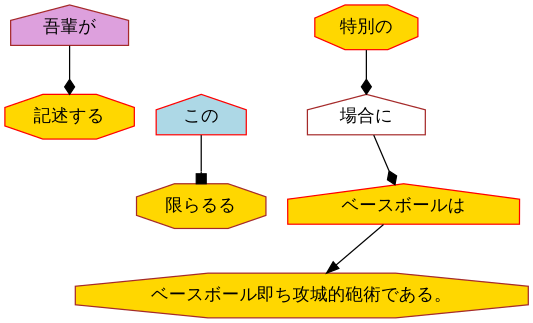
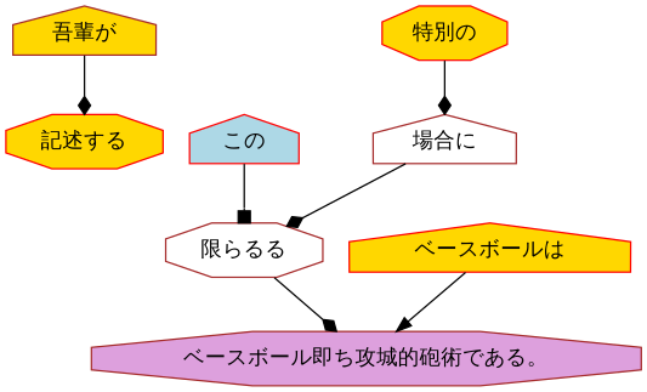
  digraph {
    node [color=red fillcolor=gold shape=octagon style=filled]
    edge [arrowhead=diamond]
    n1 [label="記述する"]
-   n2 [color=brown fillcolor=plum label="吾輩が" shape=house]
+   n2 [color=brown label="吾輩が" shape=house]
    n3 [label="ベースボールは" shape=house]
-   n4 [color=brown label="ベースボール即ち攻城的砲術である。"]
+   n4 [color=brown fillcolor=plum label="ベースボール即ち攻城的砲術である。"]
    n5 [fillcolor=lightblue label="この" shape=house]
-   n6 [color=brown label="限らるる"]
+   n6 [color=brown fillcolor=white label="限らるる"]
    n7 [label="特別の"]
    n8 [color=brown fillcolor=white label="場合に" shape=house]
    n2 -> n1
    n3 -> n4 [arrowhead=normal]
    n5 -> n6 [arrowhead=box]
+   n6 -> n4
    n7 -> n8
-   n8 -> n3
+   n8 -> n6
  }
